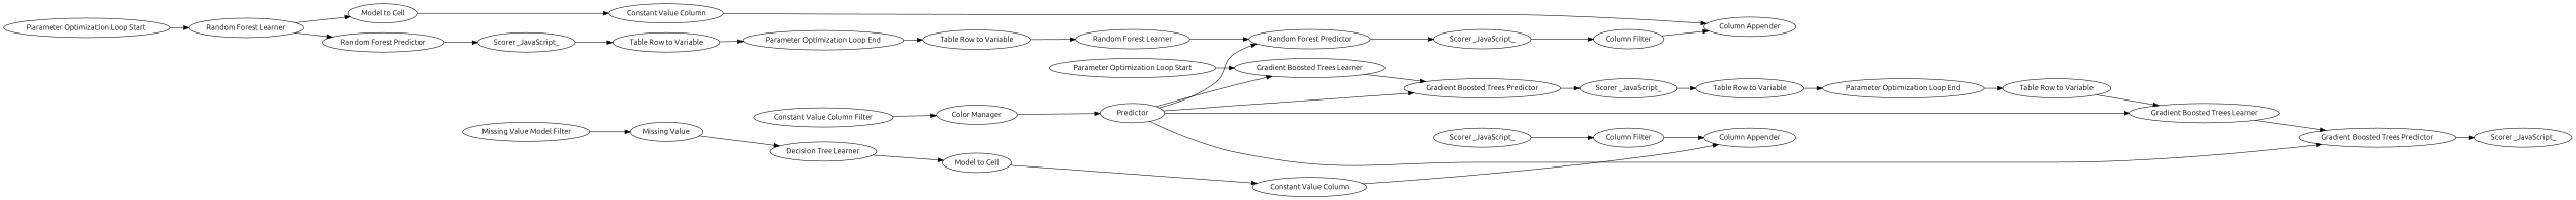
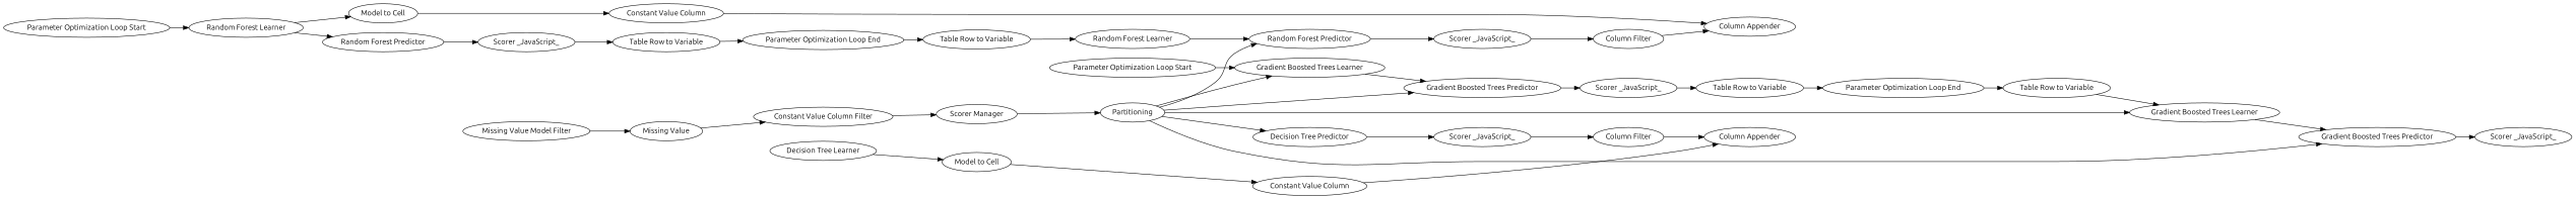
  digraph {
    fontname=Ubuntu
    rankdir=LR
    node [fontname=Ubuntu]
    edge [fontname=Ubuntu]
    n1 [label="Table Row to Variable"]
    n2 [label="Parameter Optimization Loop End"]
    n3 [label="Table Row to Variable"]
    n4 [label="Missing Value Model Filter"]
    n5 [label="Missing Value"]
    n6 [label="Column Filter"]
    n7 [label="Column Appender"]
    n8 [label="Scorer _JavaScript_"]
    n9 [label="Column Filter"]
    n10 [label="Column Appender"]
    n11 [label="Random Forest Learner"]
    n12 [label="Random Forest Predictor"]
    n13 [label="Scorer _JavaScript_"]
    n14 [label="Constant Value Column Filter"]
-   n15 [label="Color Manager"]
+   n15 [label="Scorer Manager"]
    n16 [label="Decision Tree Learner"]
    n17 [label="Model to Cell"]
+   n18 [label="Decision Tree Predictor"]
    n19 [label="Constant Value Column"]
    n20 [label="Scorer _JavaScript_"]
    n21 [label="Scorer _JavaScript_"]
    n22 [label="Gradient Boosted Trees Learner"]
    n23 [label="Gradient Boosted Trees Predictor"]
    n24 [label="Random Forest Predictor"]
    n25 [label="Parameter Optimization Loop Start"]
    n26 [label="Gradient Boosted Trees Learner"]
    n27 [label="Gradient Boosted Trees Predictor"]
-   n28 [label=Predictor]
+   n28 [label=Partitioning]
    n29 [label="Scorer _JavaScript_"]
    n30 [label="Constant Value Column"]
    n31 [label="Parameter Optimization Loop Start"]
    n32 [label="Random Forest Learner"]
    n33 [label="Model to Cell"]
    n34 [label="Table Row to Variable"]
    n35 [label="Parameter Optimization Loop End"]
    n36 [label="Table Row to Variable"]
    n1 -> n2
    n2 -> n3
    n3 -> n11
    n4 -> n5
-   n5 -> n16
+   n5 -> n14
    n6 -> n7
    n8 -> n9
    n9 -> n10
    n11 -> n12
    n12 -> n13
    n13 -> n6
    n14 -> n15
    n15 -> n28
    n16 -> n17
    n17 -> n19
+   n18 -> n8
    n19 -> n10
    n20 -> n1
    n22 -> n23
    n23 -> n21
    n24 -> n20
    n25 -> n26
    n26 -> n27
    n27 -> n29
    n28 -> n12
+   n28 -> n18
    n28 -> n22
    n28 -> n23
    n28 -> n26
    n28 -> n27
    n29 -> n34
    n30 -> n7
    n31 -> n32
    n32 -> n24
    n32 -> n33
    n33 -> n30
    n34 -> n35
    n35 -> n36
    n36 -> n22
  }
